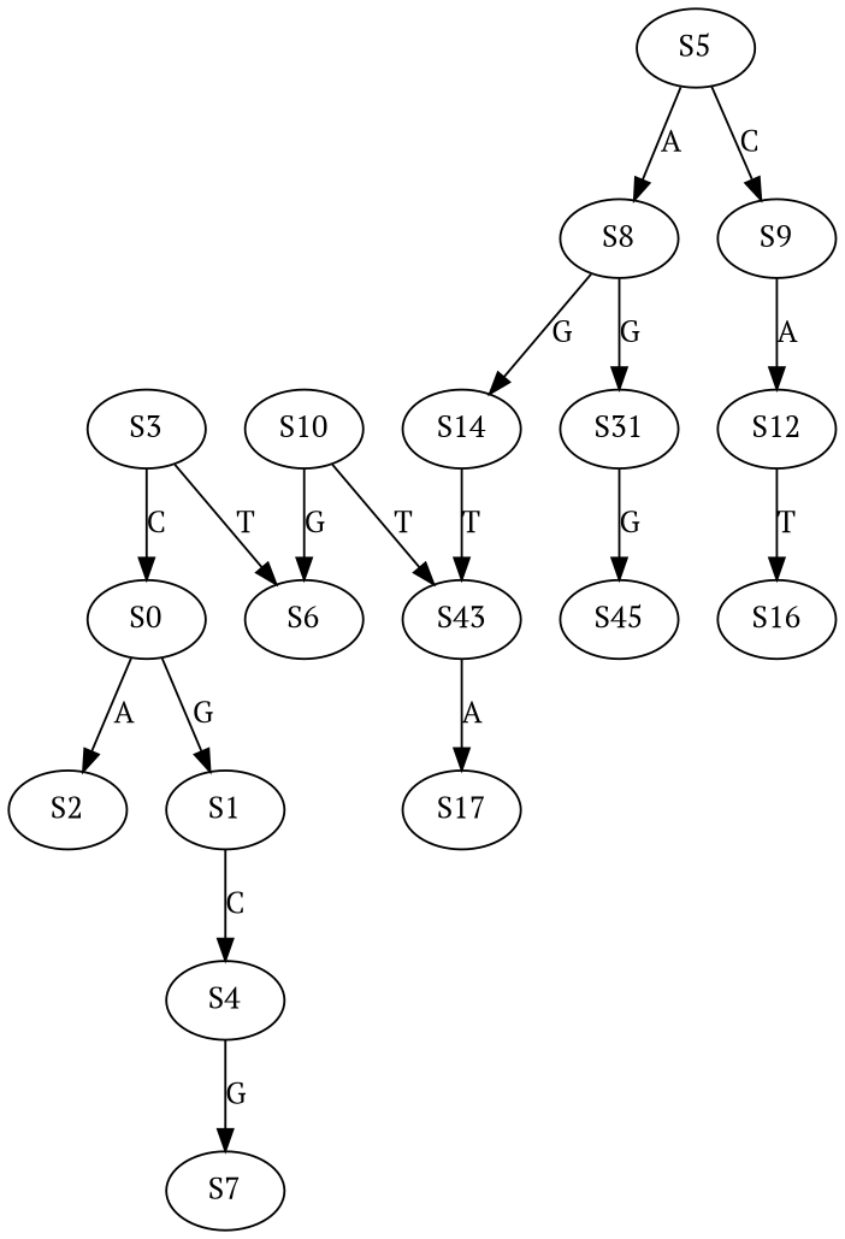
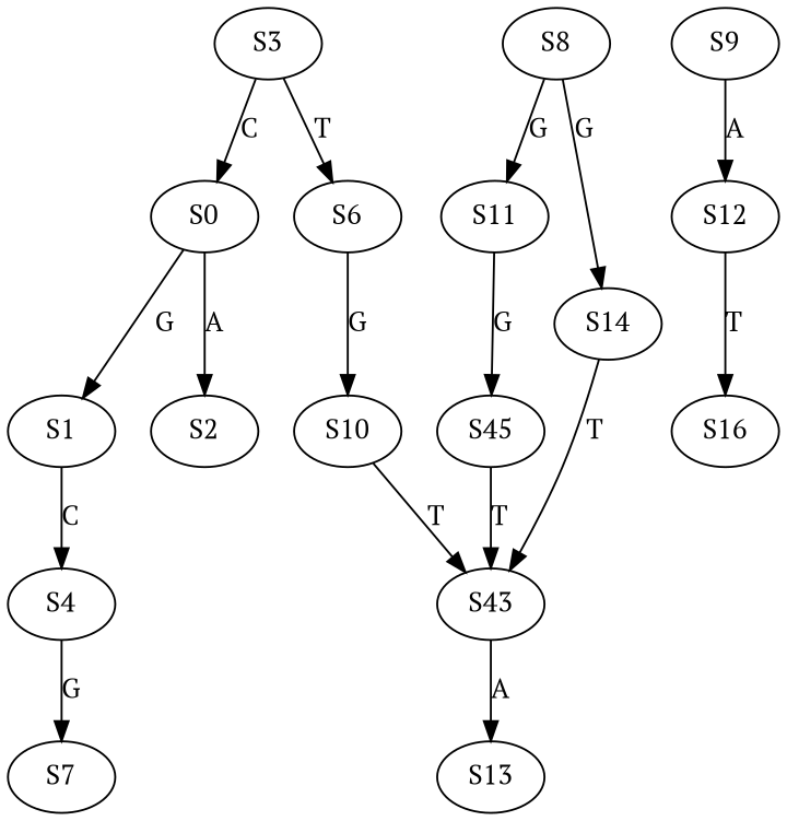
  strict digraph {
    fontname="PT Serif"
    node [fontname="PT Serif"]
    edge [fontname="PT Serif"]
    S0
    S1
    S2
    S4
    S3
    S6
    S7
-   S5
    S8
    S9
    S10
-   S11 [label=S31]
+   S11
    S14
    S12
    n15 [label=S43]
    n16 [label=S45]
    S16
-   S17
+   S17 [label=S13]
    S0 -> S1 [label=G]
    S0 -> S2 [label=A]
    S1 -> S4 [label=C]
    S4 -> S7 [label=G]
    S3 -> S0 [label=C]
    S3 -> S6 [label=T]
-   S10 -> S6 [label=G]
-   S5 -> S8 [label=A]
-   S5 -> S9 [label=C]
+   S6 -> S10 [label=G]
    S8 -> S11 [label=G]
    S8 -> S14 [label=G]
    S9 -> S12 [label=A]
    S10 -> n15 [label=T]
    S11 -> n16 [label=G]
    S14 -> n15 [label=T]
    S12 -> S16 [label=T]
    n15 -> S17 [label=A]
+   n16 -> n15 [label=T]
  }
